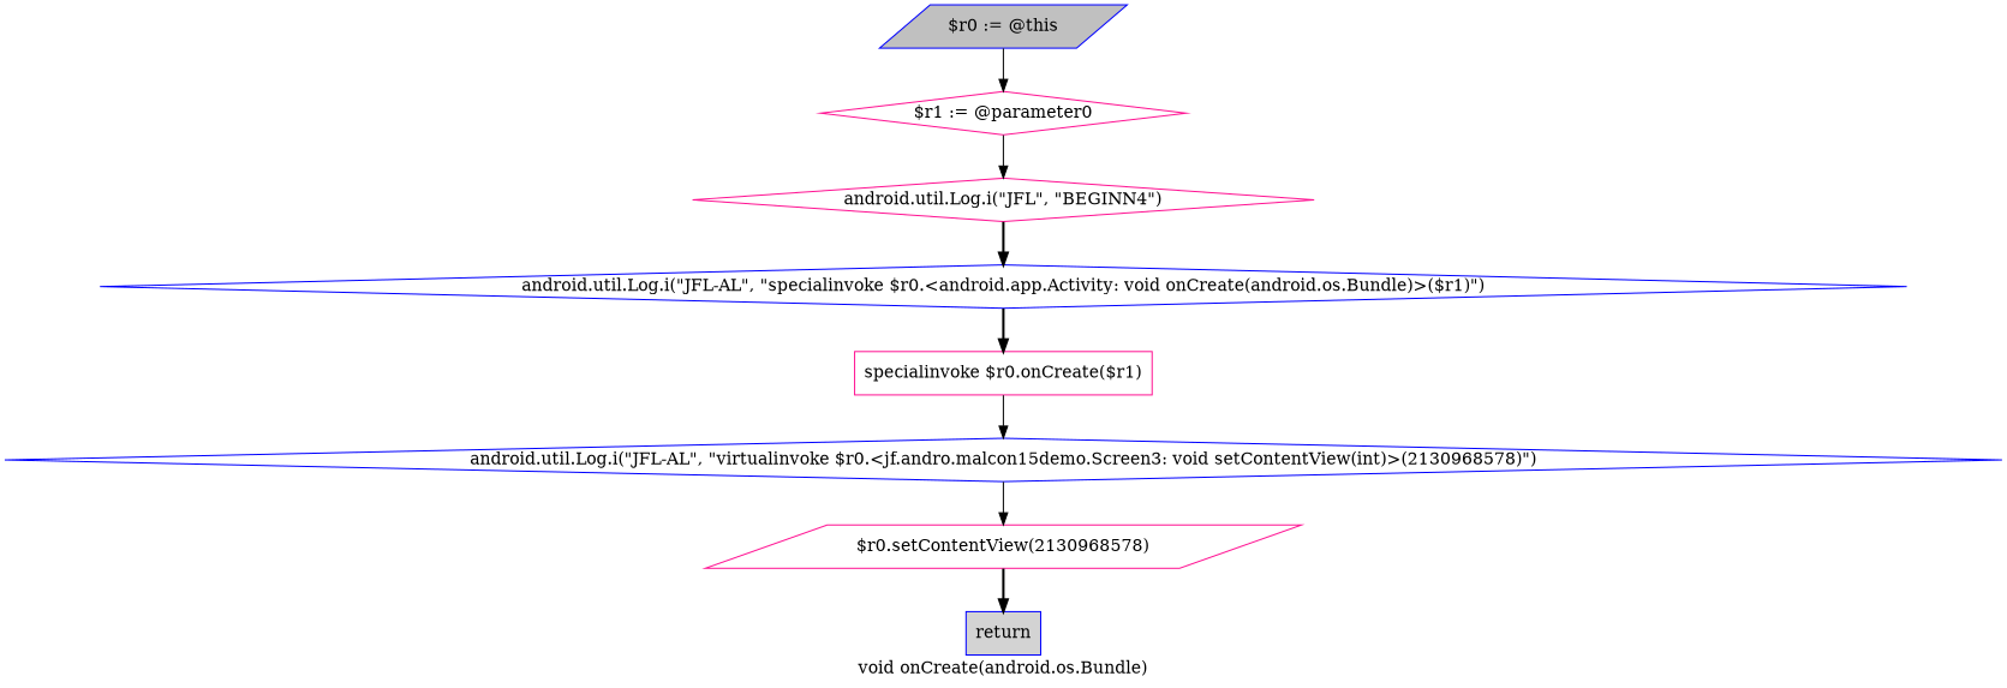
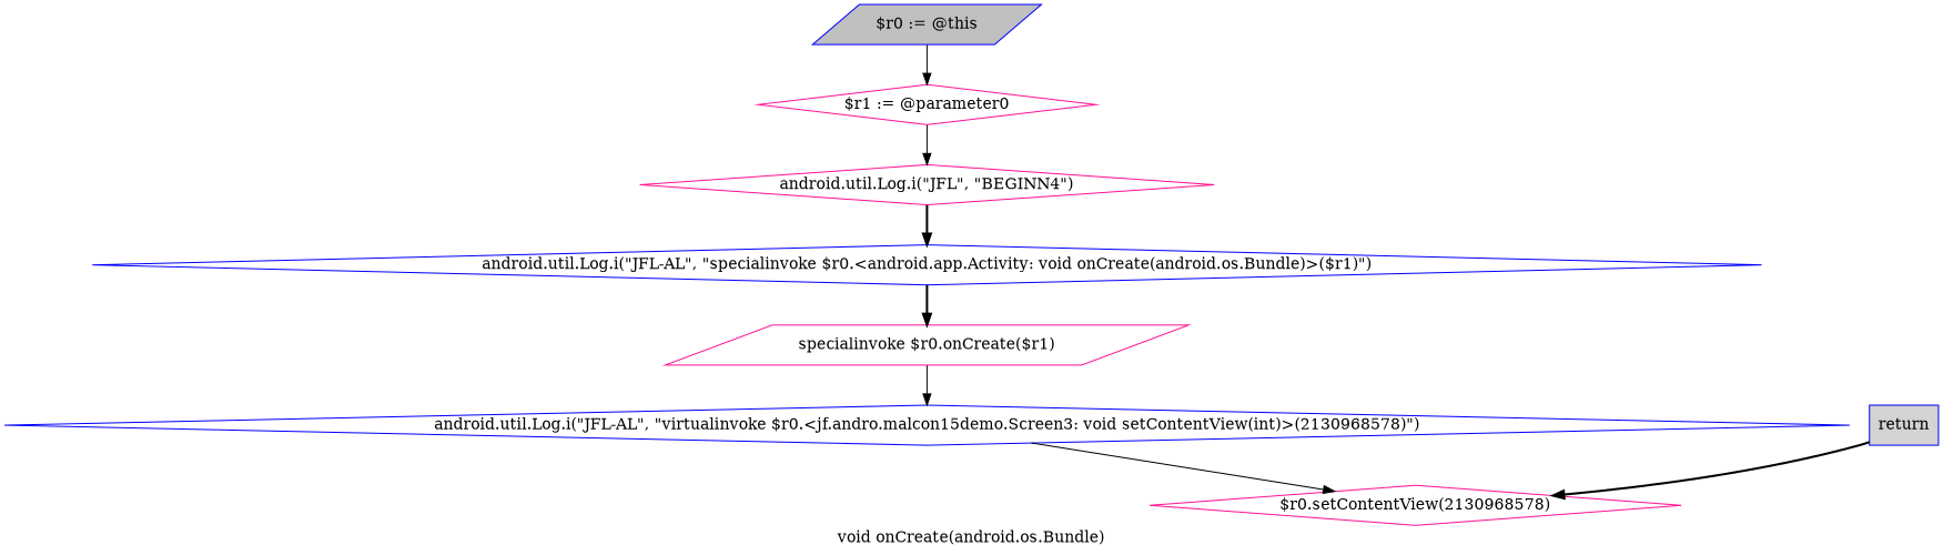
  digraph {
    label="void onCreate(android.os.Bundle)"
    node [color=blue method=5328 shape=diamond]
    edge [style=solid]
    n1 [fillcolor=gray label="$r0 := @this" shape=parallelogram style=filled]
    n2 [color=deeppink label="$r1 := @parameter0"]
    n3 [color=deeppink invoke_real="<android.util.Log: int i(java.lang.String,java.lang.String)>" invoke_target="<android.util.Log: int i(java.lang.String,java.lang.String)>" label="android.util.Log.i(\"JFL\", \"BEGINN4\")"]
    n4 [invoke_real="<android.util.Log: int i(java.lang.String,java.lang.String)>" invoke_target="<android.util.Log: int i(java.lang.String,java.lang.String)>" label="android.util.Log.i(\"JFL-AL\", \"specialinvoke $r0.<android.app.Activity: void onCreate(android.os.Bundle)>($r1)\")"]
-   n5 [color=deeppink invoke_real="<android.app.Activity: void onCreate(android.os.Bundle)>" invoke_target="<android.app.Activity: void onCreate(android.os.Bundle)>" label="specialinvoke $r0.onCreate($r1)" shape=box]
+   n5 [color=deeppink invoke_real="<android.app.Activity: void onCreate(android.os.Bundle)>" invoke_target="<android.app.Activity: void onCreate(android.os.Bundle)>" label="specialinvoke $r0.onCreate($r1)" shape=parallelogram]
    n6 [invoke_real="<android.util.Log: int i(java.lang.String,java.lang.String)>" invoke_target="<android.util.Log: int i(java.lang.String,java.lang.String)>" label="android.util.Log.i(\"JFL-AL\", \"virtualinvoke $r0.<jf.andro.malcon15demo.Screen3: void setContentView(int)>(2130968578)\")"]
-   n7 [color=deeppink invoke_real="<jf.andro.malcon15demo.Screen3: void setContentView(int)>" invoke_target="<jf.andro.malcon15demo.Screen3: void setContentView(int)>" label="$r0.setContentView(2130968578)" shape=parallelogram]
+   n7 [color=deeppink invoke_real="<jf.andro.malcon15demo.Screen3: void setContentView(int)>" invoke_target="<jf.andro.malcon15demo.Screen3: void setContentView(int)>" label="$r0.setContentView(2130968578)"]
    n8 [fillcolor=lightgray label=return shape=box style=filled]
    n1 -> n2
    n2 -> n3
    n3 -> n4 [style=bold]
    n4 -> n5 [style=bold]
    n5 -> n6
    n6 -> n7
-   n7 -> n8 [style=bold]
+   n8 -> n7 [style=bold]
  }
